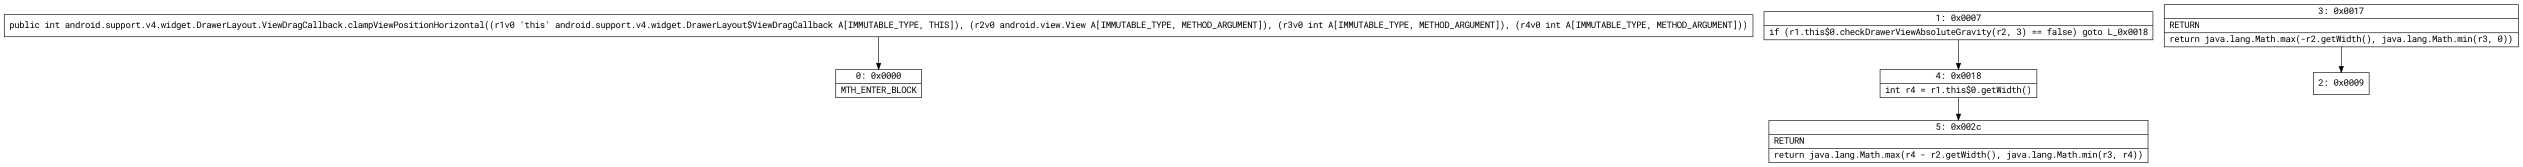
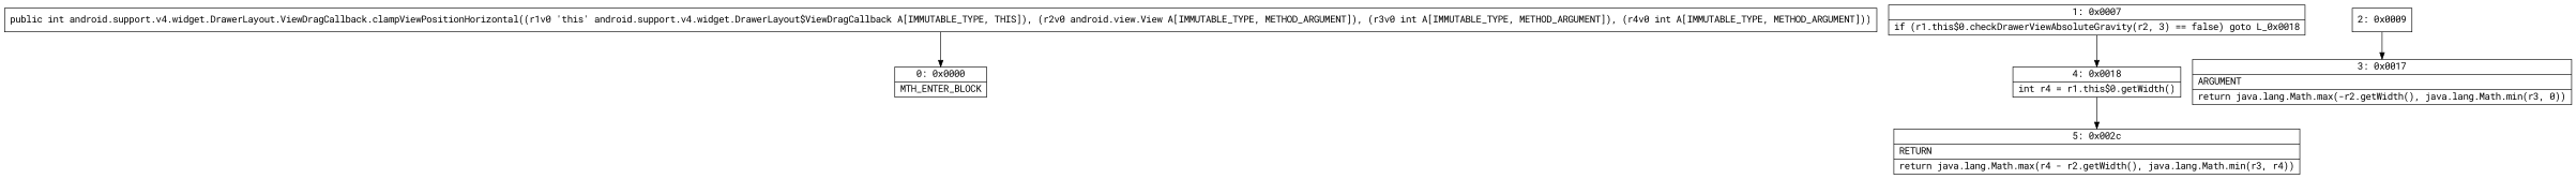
  digraph {
    fontname="Roboto Mono"
    node [fontname="Roboto Mono" shape=record]
    edge [fontname="Roboto Mono"]
    n1 [label="{0\:\ 0x0000|MTH_ENTER_BLOCK\l}"]
    n2 [label="{1\:\ 0x0007|if (r1.this$0.checkDrawerViewAbsoluteGravity(r2, 3) == false) goto L_0x0018\l}"]
    n3 [label="{4\:\ 0x0018|int r4 = r1.this$0.getWidth()\l}"]
    n4 [label="{2\:\ 0x0009}"]
-   n5 [label="{3\:\ 0x0017|RETURN\l|return java.lang.Math.max(\-r2.getWidth(), java.lang.Math.min(r3, 0))\l}"]
+   n5 [label="{3\:\ 0x0017|ARGUMENT\l|return java.lang.Math.max(\-r2.getWidth(), java.lang.Math.min(r3, 0))\l}"]
    n6 [label="{5\:\ 0x002c|RETURN\l|return java.lang.Math.max(r4 \- r2.getWidth(), java.lang.Math.min(r3, r4))\l}"]
    n7 [label="{public int android.support.v4.widget.DrawerLayout.ViewDragCallback.clampViewPositionHorizontal((r1v0 'this' android.support.v4.widget.DrawerLayout$ViewDragCallback A[IMMUTABLE_TYPE, THIS]), (r2v0 android.view.View A[IMMUTABLE_TYPE, METHOD_ARGUMENT]), (r3v0 int A[IMMUTABLE_TYPE, METHOD_ARGUMENT]), (r4v0 int A[IMMUTABLE_TYPE, METHOD_ARGUMENT])) }"]
    n2 -> n3
    n3 -> n6
-   n5 -> n4
+   n4 -> n5
    n7 -> n1
  }
